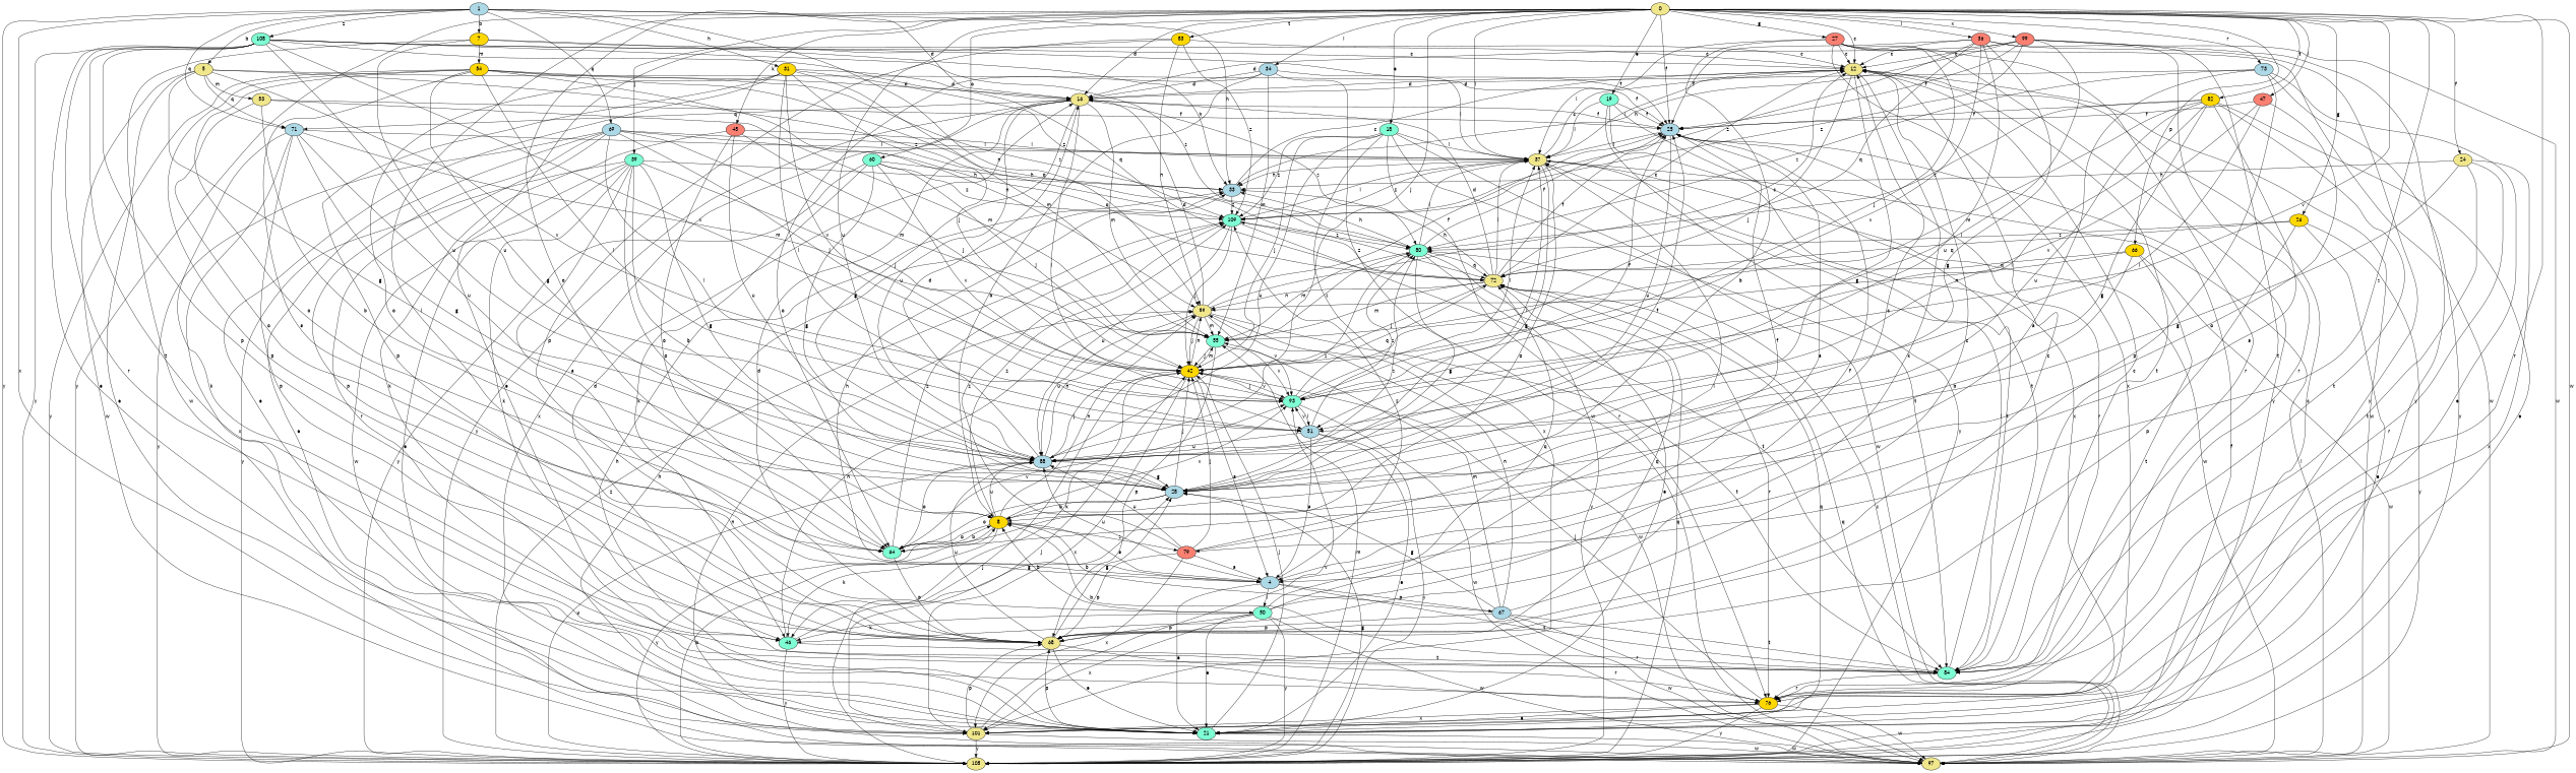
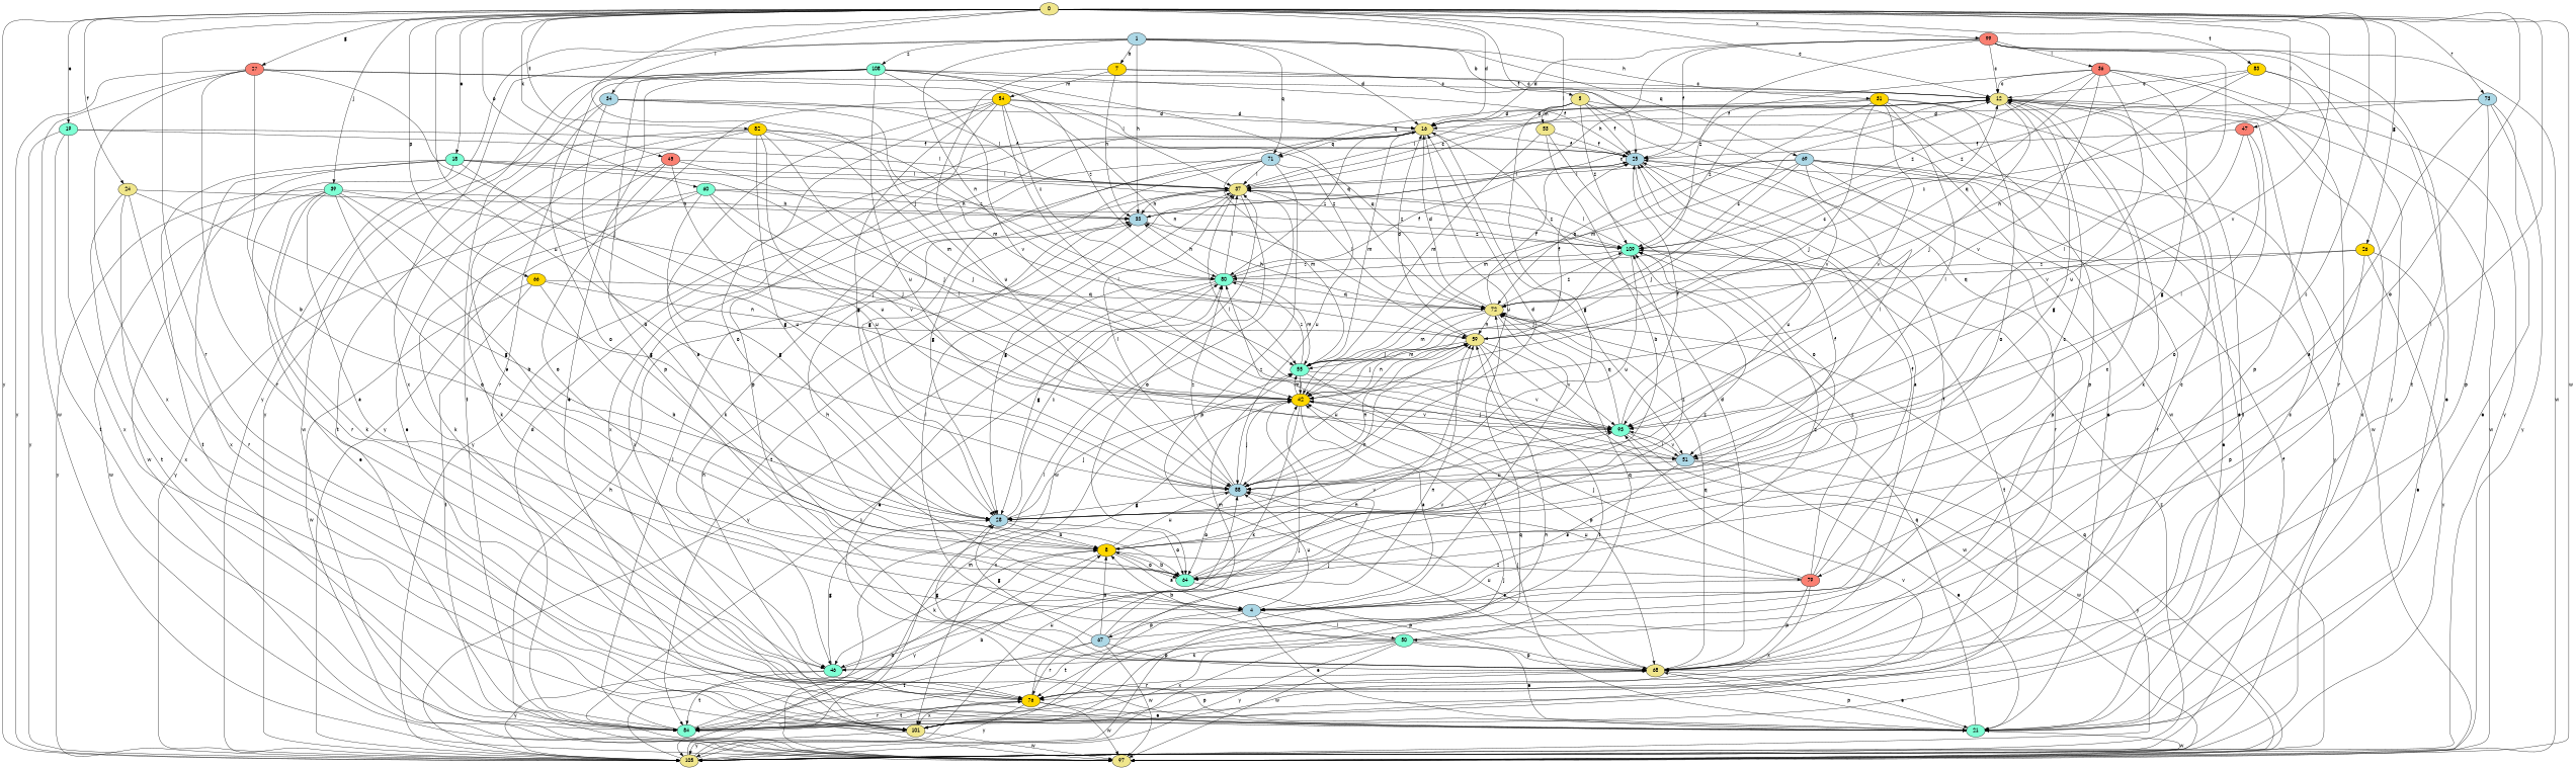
  strict digraph {
    fontname=Lato
    node [fillcolor=aquamarine fontname=Lato style=filled]
    edge [fontname=Lato]
    0 [fillcolor=khaki]
    12 [fillcolor=khaki]
    16 [fillcolor=khaki]
    18
    19
    24 [fillcolor=khaki]
    25 [fillcolor=lightblue]
    26 [fillcolor=gold]
    27 [fillcolor=salmon]
    34 [fillcolor=lightblue]
    36 [fillcolor=salmon]
    37 [fillcolor=khaki]
    39
    42 [fillcolor=gold]
    45 [fillcolor=salmon]
    47 [fillcolor=salmon]
    50
    60
    64
    66 [fillcolor=gold]
    73 [fillcolor=lightblue]
    76 [fillcolor=gold]
    79 [fillcolor=salmon]
    82 [fillcolor=gold]
    83 [fillcolor=gold]
    88 [fillcolor=lightblue]
    93
    97 [fillcolor=khaki]
    99 [fillcolor=salmon]
    105 [fillcolor=khaki]
    84
    28 [fillcolor=lightblue]
    46
    71 [fillcolor=lightblue]
    101 [fillcolor=khaki]
    51 [fillcolor=lightblue]
    55
    80
    109
    33 [fillcolor=lightblue]
    4 [fillcolor=lightblue]
    21
    68 [fillcolor=khaki]
    72 [fillcolor=khaki]
    8 [fillcolor=gold]
    59 [fillcolor=khaki]
    1 [fillcolor=lightblue]
    5 [fillcolor=khaki]
    7 [fillcolor=gold]
    31 [fillcolor=gold]
    69 [fillcolor=lightblue]
    108
    53 [fillcolor=khaki]
    54 [fillcolor=gold]
    67 [fillcolor=lightblue]
    0 -> 12 [label=c]
    0 -> 16 [label=d]
    0 -> 18 [label=e]
    0 -> 19 [label=e]
    0 -> 24 [label=f]
    0 -> 25 [label=f]
    0 -> 26 [label=g]
    0 -> 27 [label=g]
    0 -> 34 [label=i]
-   0 -> 36 [label=i]
+   99 -> 36 [label=i]
    0 -> 37 [label=i]
    0 -> 39 [label=j]
    0 -> 42 [label=j]
    0 -> 45 [label=k]
    0 -> 47 [label=l]
    0 -> 50 [label=l]
    0 -> 60 [label=o]
    0 -> 64 [label=o]
    0 -> 66 [label=p]
    0 -> 73 [label=r]
    0 -> 76 [label=r]
    0 -> 79 [label=s]
    0 -> 82 [label=t]
    0 -> 83 [label=t]
    0 -> 88 [label=u]
    0 -> 93 [label=v]
    0 -> 97 [label=w]
    0 -> 99 [label=x]
    0 -> 105 [label=y]
    12 -> 16 [label=d]
    12 -> 37 [label=i]
    12 -> 42 [label=j]
    12 -> 97 [label=w]
    12 -> 84 [label=t]
    12 -> 28 [label=g]
    12 -> 46 [label=k]
    16 -> 25 [label=f]
    16 -> 88 [label=u]
    16 -> 105 [label=y]
    16 -> 28 [label=g]
    16 -> 71 [label=q]
    16 -> 101 [label=x]
    16 -> 51 [label=l]
    16 -> 55 [label=m]
    16 -> 80 [label=s]
    18 -> 37 [label=i]
    18 -> 42 [label=j]
    18 -> 76 [label=r]
    18 -> 88 [label=u]
    18 -> 97 [label=w]
    18 -> 84 [label=t]
    18 -> 101 [label=x]
    18 -> 109 [label=z]
    19 -> 25 [label=f]
    19 -> 37 [label=i]
    19 -> 105 [label=y]
    19 -> 84 [label=t]
    19 -> 101 [label=x]
    24 -> 76 [label=r]
    24 -> 84 [label=t]
    24 -> 28 [label=g]
    24 -> 101 [label=x]
    24 -> 33 [label=h]
    25 -> 37 [label=i]
    25 -> 76 [label=r]
    25 -> 88 [label=u]
    25 -> 4 [label=a]
    26 -> 105 [label=y]
    26 -> 80 [label=s]
    26 -> 21 [label=e]
    26 -> 68 [label=p]
    26 -> 72 [label=q]
    27 -> 12 [label=c]
    27 -> 37 [label=i]
    27 -> 42 [label=j]
    27 -> 76 [label=r]
    27 -> 97 [label=w]
    27 -> 105 [label=y]
    27 -> 101 [label=x]
    27 -> 8 [label=b]
    34 -> 16 [label=d]
    34 -> 37 [label=i]
    34 -> 64 [label=o]
    34 -> 97 [label=w]
    34 -> 55 [label=m]
    34 -> 8 [label=b]
    36 -> 12 [label=c]
    36 -> 25 [label=f]
    36 -> 76 [label=r]
    36 -> 88 [label=u]
    36 -> 93 [label=v]
    36 -> 105 [label=y]
    36 -> 28 [label=g]
    36 -> 109 [label=z]
    36 -> 72 [label=q]
    37 -> 12 [label=c]
    37 -> 64 [label=o]
    37 -> 97 [label=w]
    37 -> 84 [label=t]
    37 -> 28 [label=g]
    37 -> 109 [label=z]
    37 -> 33 [label=h]
    39 -> 42 [label=j]
    39 -> 64 [label=o]
    39 -> 97 [label=w]
    39 -> 105 [label=y]
    39 -> 28 [label=g]
    39 -> 46 [label=k]
    39 -> 33 [label=h]
    39 -> 4 [label=a]
    39 -> 21 [label=e]
    39 -> 8 [label=b]
    42 -> 93 [label=v]
    42 -> 46 [label=k]
    42 -> 101 [label=x]
    42 -> 55 [label=m]
    42 -> 4 [label=a]
    42 -> 59 [label=n]
    45 -> 37 [label=i]
    45 -> 42 [label=j]
    45 -> 64 [label=o]
    45 -> 88 [label=u]
    45 -> 46 [label=k]
    47 -> 25 [label=f]
    47 -> 64 [label=o]
    47 -> 93 [label=v]
    47 -> 51 [label=l]
    50 -> 25 [label=f]
    50 -> 37 [label=i]
    50 -> 97 [label=w]
    50 -> 105 [label=y]
    50 -> 46 [label=k]
    50 -> 101 [label=x]
    50 -> 21 [label=e]
    50 -> 68 [label=p]
    50 -> 72 [label=q]
    50 -> 8 [label=b]
    60 -> 42 [label=j]
    60 -> 93 [label=v]
    60 -> 105 [label=y]
    60 -> 28 [label=g]
    60 -> 46 [label=k]
    60 -> 109 [label=z]
    60 -> 33 [label=h]
    64 -> 93 [label=v]
    64 -> 109 [label=z]
    64 -> 68 [label=p]
    64 -> 8 [label=b]
    66 -> 97 [label=w]
    66 -> 84 [label=t]
    66 -> 72 [label=q]
    66 -> 8 [label=b]
    66 -> 59 [label=n]
    73 -> 16 [label=d]
    73 -> 105 [label=y]
    73 -> 80 [label=s]
    73 -> 4 [label=a]
    73 -> 21 [label=e]
    73 -> 68 [label=p]
    76 -> 42 [label=j]
    76 -> 97 [label=w]
    76 -> 105 [label=y]
+   76 -> 84 [label=t]
    76 -> 101 [label=x]
    76 -> 21 [label=e]
    79 -> 12 [label=c]
    79 -> 25 [label=f]
    79 -> 42 [label=j]
    79 -> 88 [label=u]
    79 -> 101 [label=x]
    79 -> 109 [label=z]
    79 -> 4 [label=a]
    79 -> 68 [label=p]
    82 -> 25 [label=f]
    82 -> 88 [label=u]
    82 -> 84 [label=t]
    82 -> 28 [label=g]
    82 -> 51 [label=l]
    82 -> 55 [label=m]
    82 -> 80 [label=s]
    82 -> 4 [label=a]
    82 -> 21 [label=e]
    83 -> 12 [label=c]
    83 -> 109 [label=z]
    83 -> 21 [label=e]
    83 -> 68 [label=p]
    83 -> 59 [label=n]
    88 -> 16 [label=d]
    88 -> 37 [label=i]
    88 -> 42 [label=j]
    88 -> 64 [label=o]
    88 -> 28 [label=g]
    88 -> 80 [label=s]
    88 -> 59 [label=n]
    93 -> 25 [label=f]
    93 -> 37 [label=i]
    93 -> 42 [label=j]
    93 -> 97 [label=w]
    93 -> 51 [label=l]
    93 -> 72 [label=q]
    97 -> 37 [label=i]
    97 -> 80 [label=s]
    97 -> 33 [label=h]
    97 -> 72 [label=q]
    99 -> 12 [label=c]
    99 -> 16 [label=d]
    99 -> 25 [label=f]
    99 -> 97 [label=w]
    99 -> 105 [label=y]
    99 -> 84 [label=t]
    99 -> 51 [label=l]
    99 -> 109 [label=z]
    99 -> 33 [label=h]
    105 -> 25 [label=f]
    105 -> 42 [label=j]
    105 -> 88 [label=u]
-   105 -> 28 [label=g]
    105 -> 55 [label=m]
    105 -> 109 [label=z]
    105 -> 72 [label=q]
    105 -> 8 [label=b]
    84 -> 12 [label=c]
    84 -> 16 [label=d]
    84 -> 37 [label=i]
    84 -> 76 [label=r]
    84 -> 8 [label=b]
    28 -> 25 [label=f]
    28 -> 42 [label=j]
    28 -> 64 [label=o]
    28 -> 80 [label=s]
    28 -> 8 [label=b]
    46 -> 105 [label=y]
    46 -> 84 [label=t]
    46 -> 28 [label=g]
    46 -> 59 [label=n]
    71 -> 37 [label=i]
    71 -> 88 [label=u]
    71 -> 28 [label=g]
    71 -> 46 [label=k]
    71 -> 101 [label=x]
    71 -> 55 [label=m]
    71 -> 68 [label=p]
    101 -> 42 [label=j]
    101 -> 93 [label=v]
    101 -> 97 [label=w]
    101 -> 105 [label=y]
    101 -> 68 [label=p]
    101 -> 59 [label=n]
    51 -> 88 [label=u]
    51 -> 93 [label=v]
    51 -> 105 [label=y]
    51 -> 80 [label=s]
    51 -> 4 [label=a]
    51 -> 21 [label=e]
    55 -> 42 [label=j]
    55 -> 93 [label=v]
    55 -> 80 [label=s]
    55 -> 68 [label=p]
    80 -> 25 [label=f]
    80 -> 37 [label=i]
    80 -> 105 [label=y]
    80 -> 28 [label=g]
    80 -> 55 [label=m]
    80 -> 33 [label=h]
    80 -> 21 [label=e]
    80 -> 72 [label=q]
    109 -> 37 [label=i]
    109 -> 42 [label=j]
    109 -> 88 [label=u]
    109 -> 84 [label=t]
    109 -> 80 [label=s]
    33 -> 12 [label=c]
    33 -> 109 [label=z]
    4 -> 50 [label=l]
    4 -> 88 [label=u]
    4 -> 84 [label=t]
    4 -> 109 [label=z]
    4 -> 33 [label=h]
    4 -> 21 [label=e]
    4 -> 67 [label=p]
    21 -> 12 [label=c]
    21 -> 42 [label=j]
    21 -> 97 [label=w]
    21 -> 33 [label=h]
    21 -> 68 [label=p]
    21 -> 72 [label=q]
    68 -> 12 [label=c]
    68 -> 16 [label=d]
    68 -> 76 [label=r]
    68 -> 88 [label=u]
    68 -> 28 [label=g]
    68 -> 21 [label=e]
    68 -> 72 [label=q]
    72 -> 12 [label=c]
    72 -> 16 [label=d]
    72 -> 25 [label=f]
    72 -> 37 [label=i]
    72 -> 42 [label=j]
    72 -> 76 [label=r]
    72 -> 55 [label=m]
    72 -> 109 [label=z]
    72 -> 33 [label=h]
    72 -> 59 [label=n]
    8 -> 64 [label=o]
    8 -> 79 [label=s]
    8 -> 88 [label=u]
    8 -> 93 [label=v]
    8 -> 105 [label=y]
    8 -> 46 [label=k]
    8 -> 109 [label=z]
    8 -> 4 [label=a]
    8 -> 59 [label=n]
    59 -> 12 [label=c]
    59 -> 16 [label=d]
    59 -> 25 [label=f]
    59 -> 42 [label=j]
    59 -> 88 [label=u]
    59 -> 93 [label=v]
    59 -> 97 [label=w]
    59 -> 84 [label=t]
    59 -> 55 [label=m]
    1 -> 16 [label=d]
    1 -> 105 [label=y]
    1 -> 71 [label=q]
    1 -> 101 [label=x]
    1 -> 33 [label=h]
    1 -> 59 [label=n]
    1 -> 5 [label=b]
    1 -> 7 [label=b]
    1 -> 31 [label=h]
    1 -> 69 [label=q]
    1 -> 108 [label=z]
    5 -> 25 [label=f]
    5 -> 93 [label=v]
    5 -> 97 [label=w]
    5 -> 28 [label=g]
    5 -> 71 [label=q]
    5 -> 109 [label=z]
    5 -> 21 [label=e]
    5 -> 53 [label=m]
    7 -> 12 [label=c]
    7 -> 88 [label=u]
    7 -> 97 [label=w]
    7 -> 33 [label=h]
    7 -> 54 [label=m]
    31 -> 16 [label=d]
    31 -> 42 [label=j]
    31 -> 64 [label=o]
    31 -> 93 [label=v]
    31 -> 51 [label=l]
    31 -> 55 [label=m]
    31 -> 109 [label=z]
    31 -> 21 [label=e]
    31 -> 68 [label=p]
    69 -> 37 [label=i]
    69 -> 42 [label=j]
    69 -> 76 [label=r]
    69 -> 105 [label=y]
    69 -> 51 [label=l]
    69 -> 55 [label=m]
    69 -> 21 [label=e]
    69 -> 68 [label=p]
    69 -> 72 [label=q]
    108 -> 12 [label=c]
    108 -> 25 [label=f]
    108 -> 76 [label=r]
    108 -> 88 [label=u]
    108 -> 93 [label=v]
    108 -> 105 [label=y]
    108 -> 84 [label=t]
    108 -> 80 [label=s]
    108 -> 21 [label=e]
    108 -> 68 [label=p]
    108 -> 72 [label=q]
    53 -> 25 [label=f]
    53 -> 64 [label=o]
    53 -> 55 [label=m]
    53 -> 8 [label=b]
    54 -> 16 [label=d]
    54 -> 64 [label=o]
    54 -> 105 [label=y]
    54 -> 28 [label=g]
    54 -> 51 [label=l]
    54 -> 80 [label=s]
    54 -> 4 [label=a]
    54 -> 68 [label=p]
    54 -> 72 [label=q]
    54 -> 59 [label=n]
    67 -> 12 [label=c]
    67 -> 76 [label=r]
    67 -> 97 [label=w]
    67 -> 84 [label=t]
    67 -> 28 [label=g]
    67 -> 55 [label=m]
    67 -> 68 [label=p]
    67 -> 8 [label=b]
    67 -> 59 [label=n]
  }
